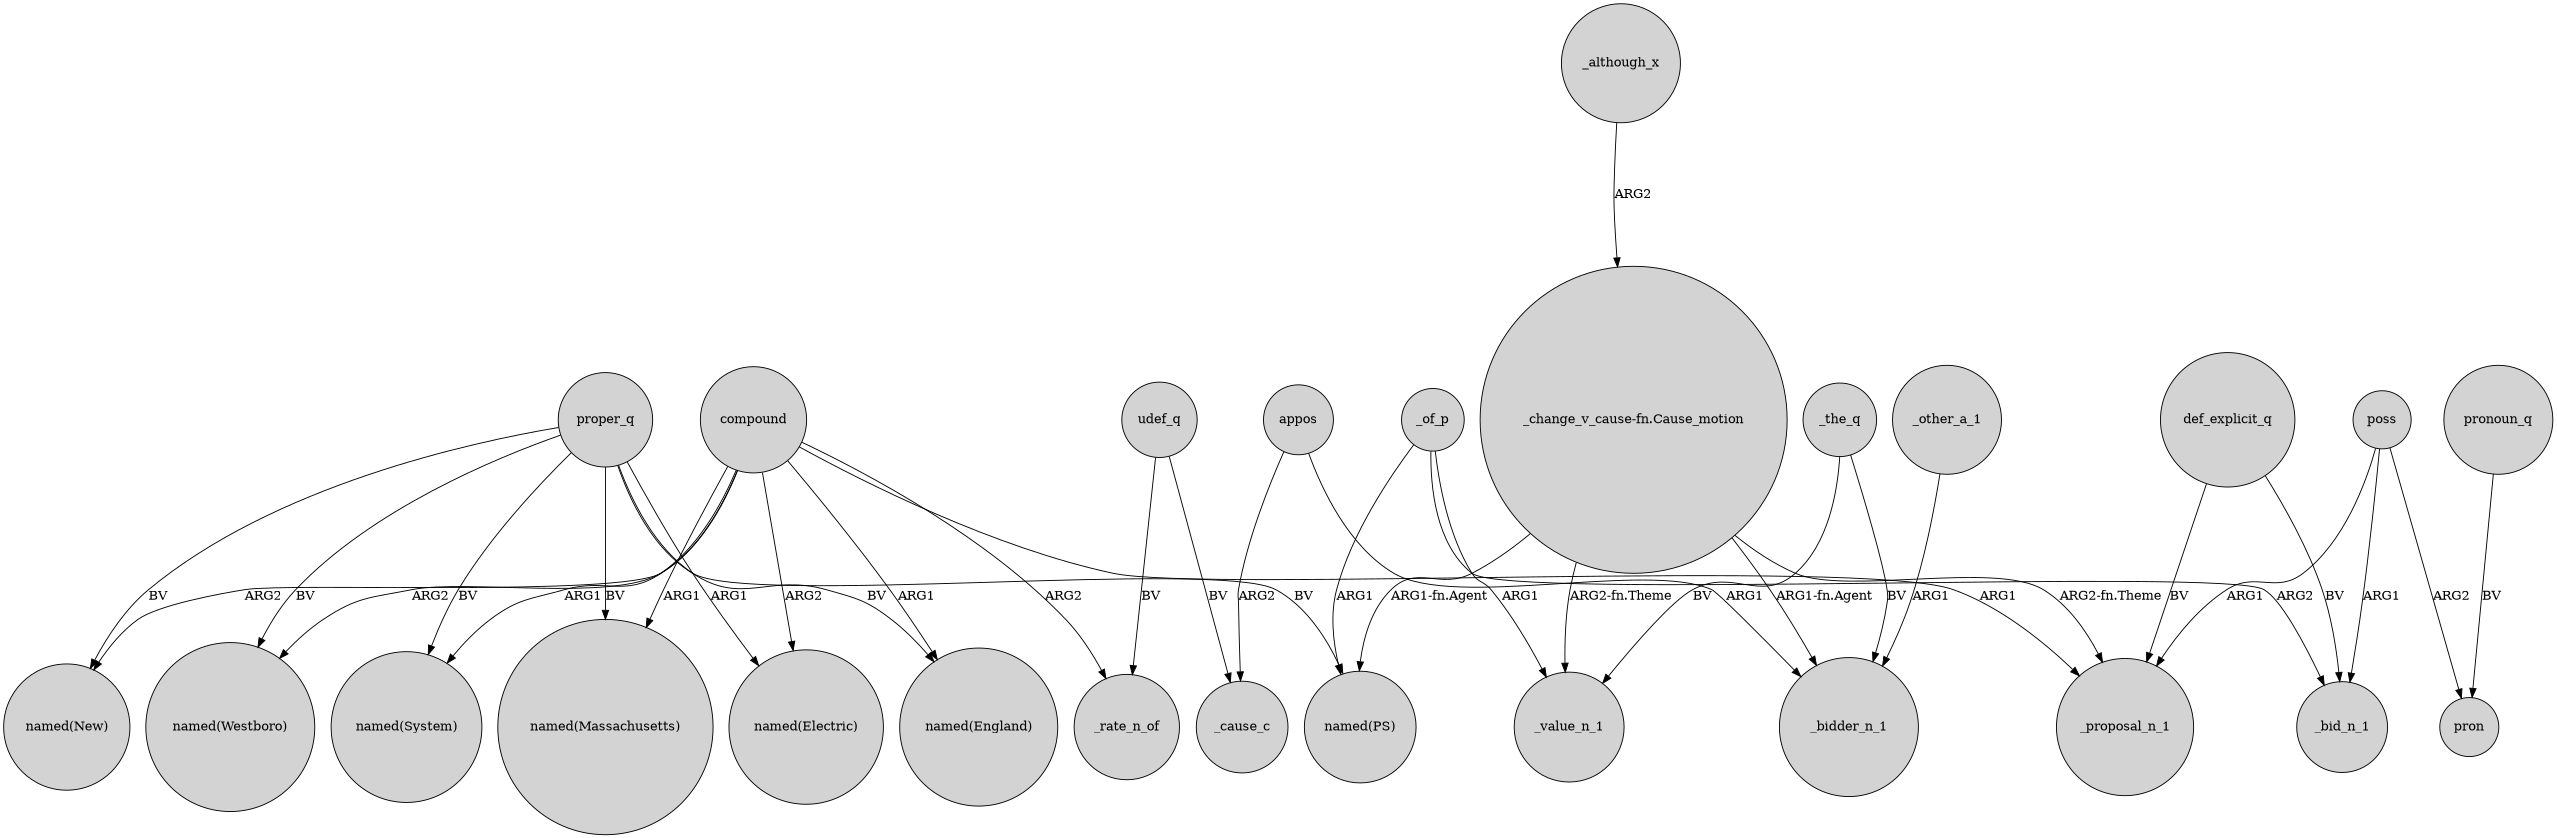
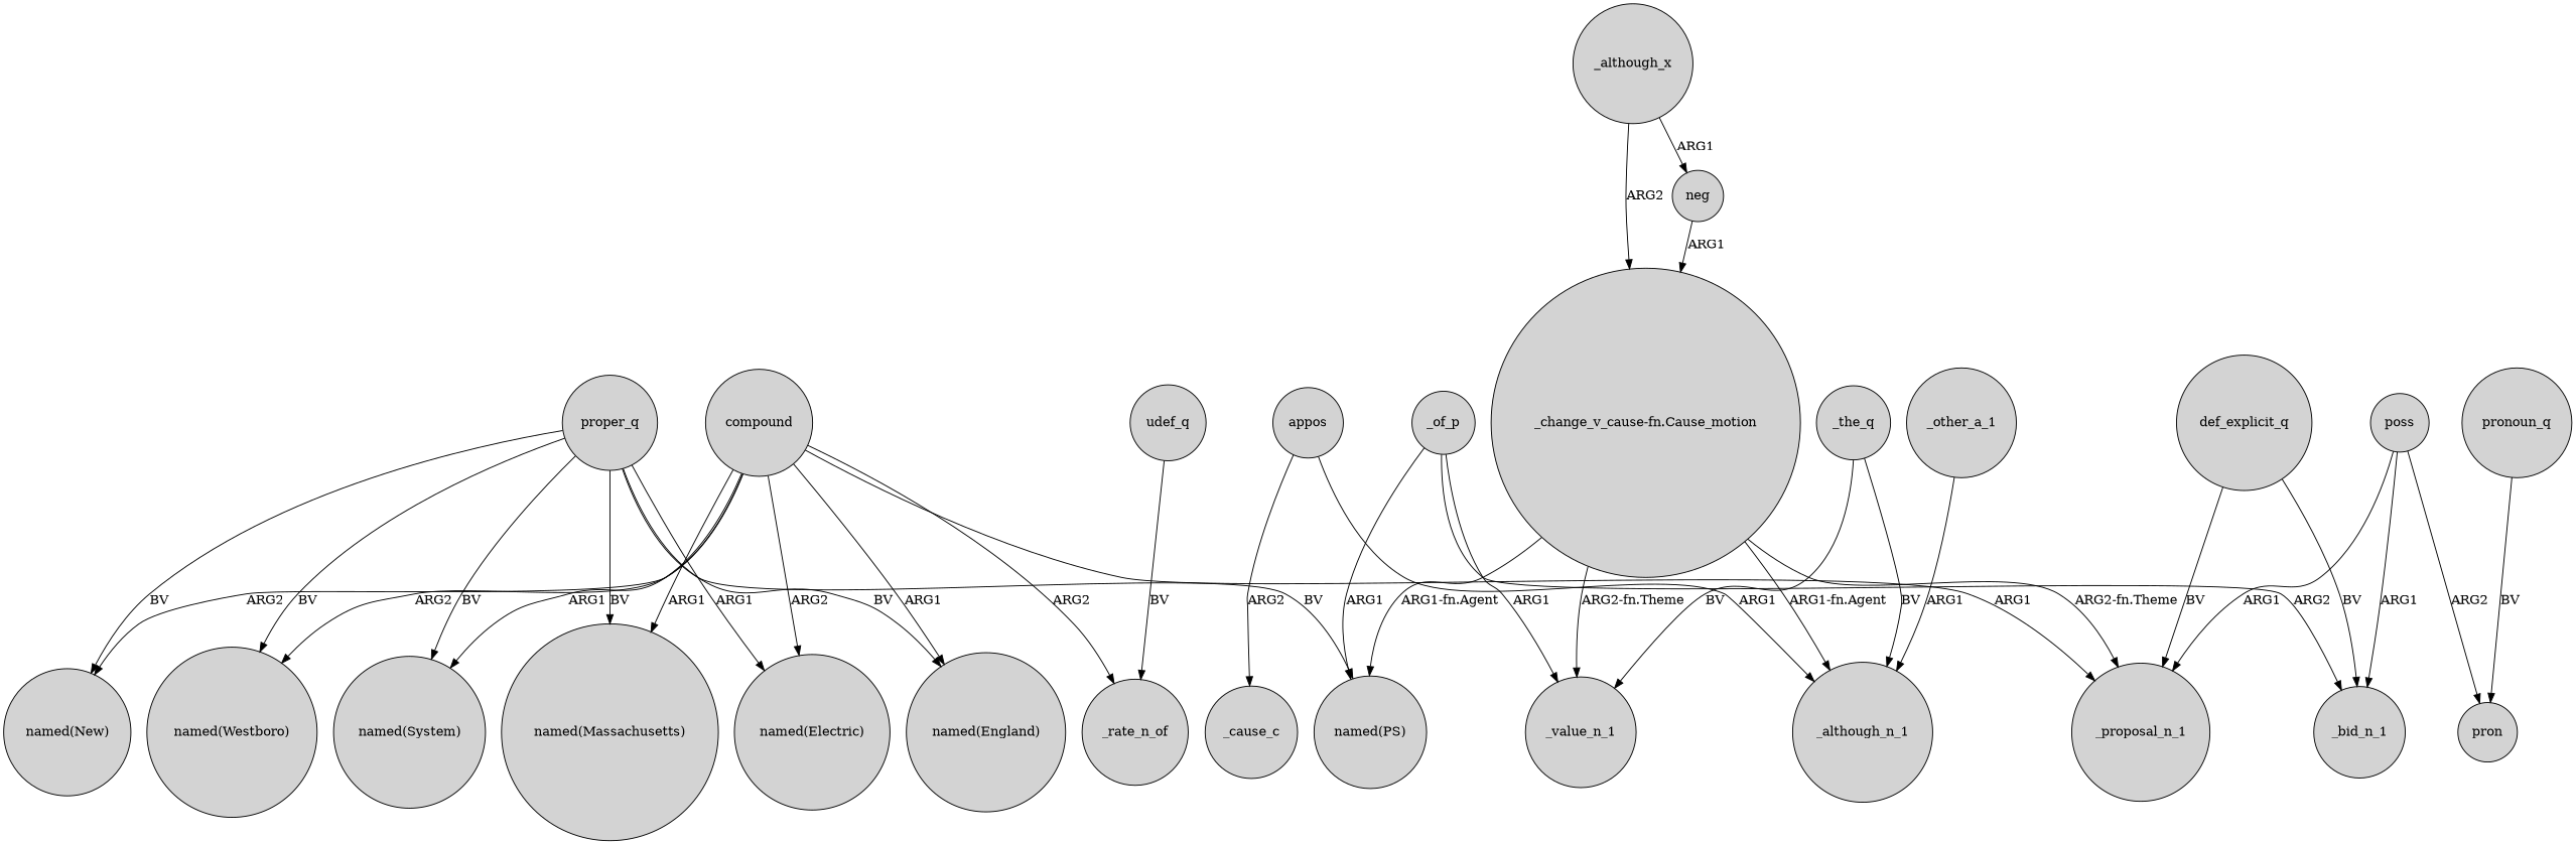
  digraph {
    node [shape=circle style=filled]
    "_change_v_cause-fn.Cause_motion"
    _proposal_n_1
-   _bidder_n_1
+   _bidder_n_1 [label=_although_n_1]
    _value_n_1
    "named(PS)"
    compound
    "named(Electric)"
    "named(System)"
    "named(New)"
    "named(Massachusetts)"
    _rate_n_of
    "named(England)"
    "named(Westboro)"
    appos
    n15 [label=_cause_c]
    poss
    _bid_n_1
    pron
    _of_p
    _other_a_1
    proper_q
    _although_x
+   neg
    _the_q
    udef_q
    pronoun_q
    def_explicit_q
    "_change_v_cause-fn.Cause_motion" -> _proposal_n_1 [label="ARG2-fn.Theme"]
    "_change_v_cause-fn.Cause_motion" -> _bidder_n_1 [label="ARG1-fn.Agent"]
    "_change_v_cause-fn.Cause_motion" -> _value_n_1 [label="ARG2-fn.Theme"]
    "_change_v_cause-fn.Cause_motion" -> "named(PS)" [label="ARG1-fn.Agent"]
    compound -> _proposal_n_1 [label=ARG1]
    compound -> "named(Electric)" [label=ARG2]
    compound -> "named(System)" [label=ARG1]
    compound -> "named(New)" [label=ARG2]
    compound -> "named(Massachusetts)" [label=ARG1]
    compound -> _rate_n_of [label=ARG2]
    compound -> "named(England)" [label=ARG1]
    compound -> "named(Westboro)" [label=ARG2]
    appos -> _bidder_n_1 [label=ARG1]
    appos -> n15 [label=ARG2]
    poss -> _proposal_n_1 [label=ARG1]
    poss -> _bid_n_1 [label=ARG1]
    poss -> pron [label=ARG2]
    _of_p -> _value_n_1 [label=ARG1]
    _of_p -> "named(PS)" [label=ARG1]
    _of_p -> _bid_n_1 [label=ARG2]
    _other_a_1 -> _bidder_n_1 [label=ARG1]
    proper_q -> "named(PS)" [label=BV]
    proper_q -> "named(Electric)" [label=ARG1]
    proper_q -> "named(System)" [label=BV]
    proper_q -> "named(New)" [label=BV]
    proper_q -> "named(Massachusetts)" [label=BV]
    proper_q -> "named(England)" [label=BV]
    proper_q -> "named(Westboro)" [label=BV]
    _although_x -> "_change_v_cause-fn.Cause_motion" [label=ARG2]
+   _although_x -> neg [label=ARG1]
+   neg -> "_change_v_cause-fn.Cause_motion" [label=ARG1]
    _the_q -> _bidder_n_1 [label=BV]
    _the_q -> _value_n_1 [label=BV]
    udef_q -> _rate_n_of [label=BV]
-   udef_q -> n15 [label=BV]
    pronoun_q -> pron [label=BV]
    def_explicit_q -> _proposal_n_1 [label=BV]
    def_explicit_q -> _bid_n_1 [label=BV]
  }
